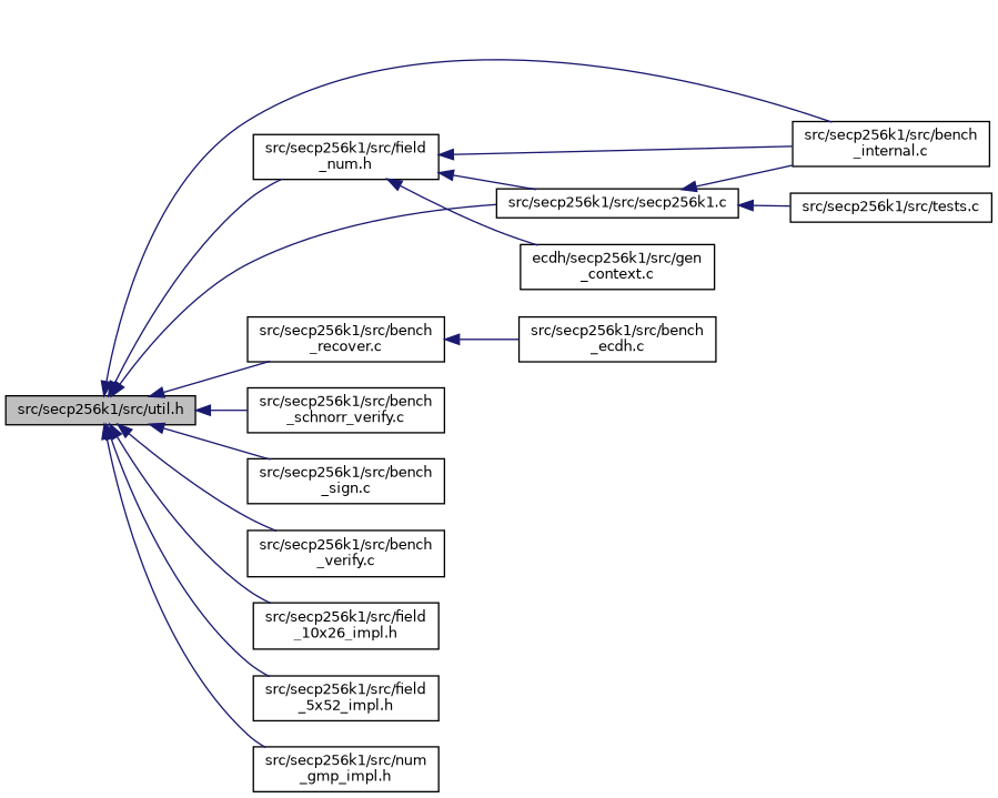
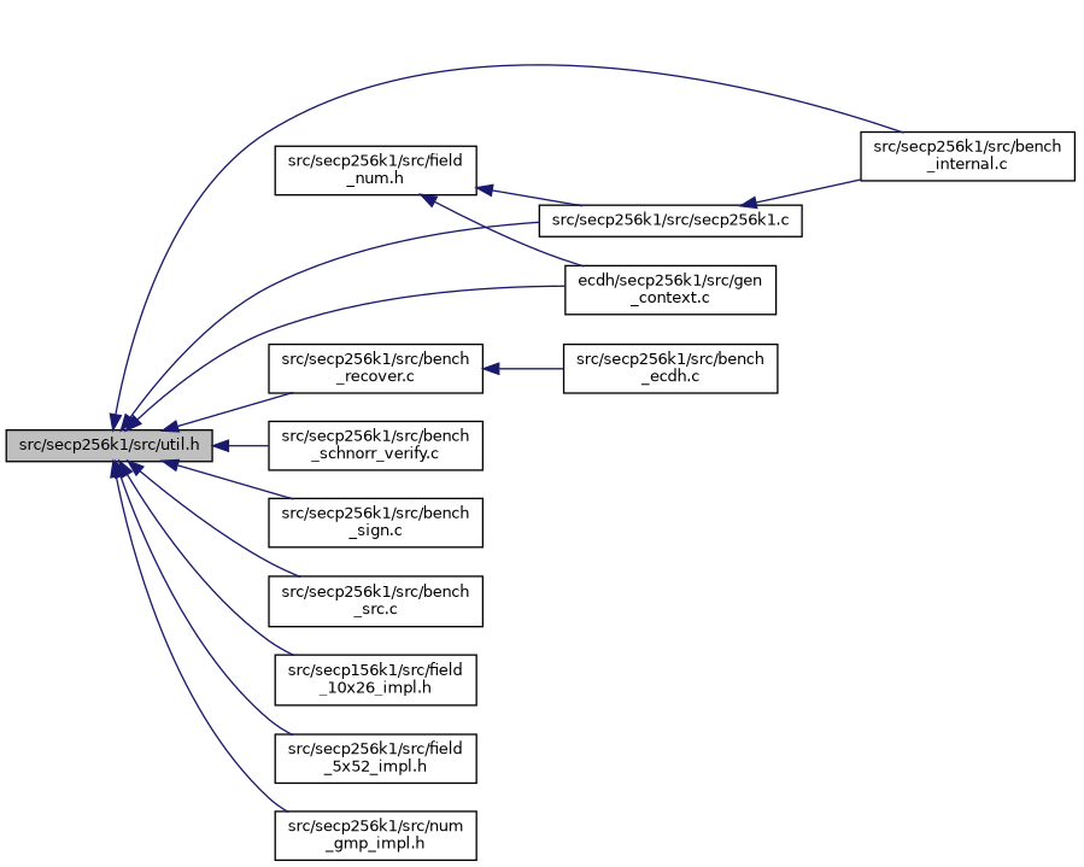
  digraph {
    rankdir=LR
    node [color=black fillcolor=white fontname=Helvetica fontsize=10 shape=record style=filled]
    edge [color=midnightblue dir=back fontname=Helvetica fontsize=10 labelfontname=Helvetica labelfontsize=10 style=solid]
    n1 [fillcolor=grey75 fontcolor=black height=0.2 label="src/secp256k1/src/util.h" width=0.4]
    n2 [height=0.2 label="src/secp256k1/src/bench\l_internal.c" width=0.4]
    n3 [height=0.2 label="src/secp256k1/src/field\l_num.h" width=0.4]
    n4 [height=0.2 label="src/secp256k1/src/secp256k1.c" width=0.4]
    n5 [height=0.2 label="src/secp256k1/src/bench\l_recover.c" width=0.4]
    n6 [height=0.2 label="src/secp256k1/src/bench\l_schnorr_verify.c" width=0.4]
    n7 [height=0.2 label="src/secp256k1/src/bench\l_sign.c" width=0.4]
-   n8 [height=0.2 label="src/secp256k1/src/bench\l_verify.c" width=0.4]
-   n9 [height=0.2 label="src/secp256k1/src/field\l_10x26_impl.h" width=0.4]
+   n8 [height=0.2 label="src/secp256k1/src/bench\l_src.c" width=0.4]
+   n9 [height=0.2 label="src/secp156k1/src/field\l_10x26_impl.h" width=0.4]
    n10 [height=0.2 label="src/secp256k1/src/field\l_5x52_impl.h" width=0.4]
    n11 [height=0.2 label="src/secp256k1/src/num\l_gmp_impl.h" width=0.4]
    n12 [height=0.2 label="src/secp256k1/src/bench\l_ecdh.c" width=0.4]
    n13 [height=0.2 label="ecdh/secp256k1/src/gen\l_context.c" width=0.4]
-   n14 [height=0.2 label="src/secp256k1/src/tests.c" width=0.4]
    n1 -> n2
-   n1 -> n3
+   n1 -> n13
    n1 -> n4
    n1 -> n5
    n1 -> n6
    n1 -> n7
    n1 -> n8
    n1 -> n9
    n1 -> n10
    n1 -> n11
-   n3 -> n2
    n3 -> n4
    n3 -> n13
    n4 -> n2
-   n4 -> n14
    n5 -> n12
  }
